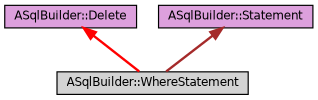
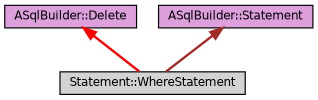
  digraph {
    node [color=black fillcolor=plum fontname=Helvetica fontsize=10 shape=record style=filled]
    edge [dir=back fontname=Helvetica fontsize=10 labelfontname=Helvetica labelfontsize=10 style=bold]
    n1 [fontcolor=black height=0.2 label="ASqlBuilder::Delete" width=0.4]
-   n2 [fillcolor=lightgrey height=0.2 label="ASqlBuilder::WhereStatement" width=0.4]
+   n2 [fillcolor=lightgrey height=0.2 label="Statement::WhereStatement" width=0.4]
    n3 [height=0.2 label="ASqlBuilder::Statement" width=0.4]
    n1 -> n2 [color=red]
    n3 -> n2 [color=brown]
  }
